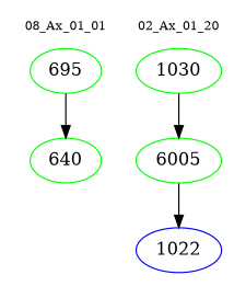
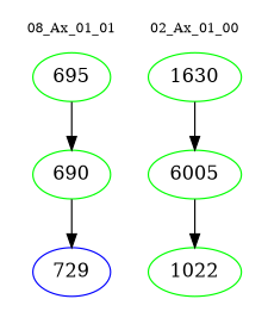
  digraph {
    node [color=green]
    edge [color=black]
    n1 [label=695]
-   n2 [label=640]
-   n4 [label=1030]
+   n2 [label=690]
+   n3 [color=blue label=729]
+   n4 [label=1630]
    n5 [label=6005]
-   n6 [color=blue label=1022]
+   n6 [label=1022]
    subgraph cluster_1 {
      color=white
      fontsize=10
      label="08_Ax_01_01"
      n1
      n2
+     n3
    }
    subgraph cluster_2 {
      color=white
      fontsize=10
-     label="02_Ax_01_20"
+     label="02_Ax_01_00"
      n4
      n5
      n6
    }
    n1 -> n2
+   n2 -> n3
    n4 -> n5
    n5 -> n6
  }
